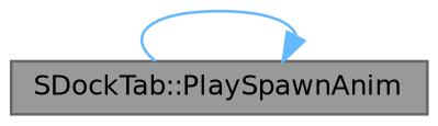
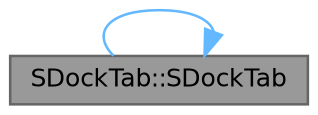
  digraph {
    rankdir=LR
-   n1 [color=gray40 fillcolor=grey60 fontcolor=black fontname=Helvetica fontsize=10 height=0.2 label="SDockTab::PlaySpawnAnim" shape=box style=filled width=0.4]
+   n1 [color=gray40 fillcolor=grey60 fontcolor=black fontname=Helvetica fontsize=10 height=0.2 label="SDockTab::SDockTab" shape=box style=filled width=0.4]
    n1 -> n1 [color=steelblue1 fontname=Helvetica fontsize=10 labelfontname=Helvetica labelfontsize=10 style=solid]
  }
